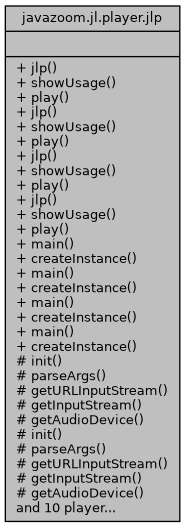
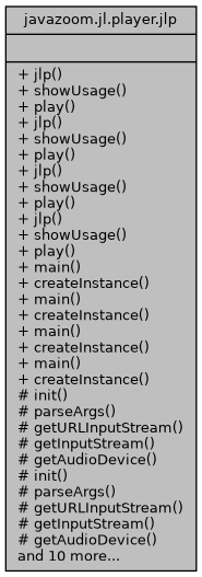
  digraph {
-   n1 [color=black fillcolor=grey75 fontcolor=black fontname=Helvetica fontsize=10 height=0.2 label="{javazoom.jl.player.jlp\n||+ jlp()\l+ showUsage()\l+ play()\l+ jlp()\l+ showUsage()\l+ play()\l+ jlp()\l+ showUsage()\l+ play()\l+ jlp()\l+ showUsage()\l+ play()\l+ main()\l+ createInstance()\l+ main()\l+ createInstance()\l+ main()\l+ createInstance()\l+ main()\l+ createInstance()\l# init()\l# parseArgs()\l# getURLInputStream()\l# getInputStream()\l# getAudioDevice()\l# init()\l# parseArgs()\l# getURLInputStream()\l# getInputStream()\l# getAudioDevice()\land 10 player...\l}" shape=record style=filled width=0.4]
+   n1 [color=black fillcolor=grey75 fontcolor=black fontname=Helvetica fontsize=10 height=0.2 label="{javazoom.jl.player.jlp\n||+ jlp()\l+ showUsage()\l+ play()\l+ jlp()\l+ showUsage()\l+ play()\l+ jlp()\l+ showUsage()\l+ play()\l+ jlp()\l+ showUsage()\l+ play()\l+ main()\l+ createInstance()\l+ main()\l+ createInstance()\l+ main()\l+ createInstance()\l+ main()\l+ createInstance()\l# init()\l# parseArgs()\l# getURLInputStream()\l# getInputStream()\l# getAudioDevice()\l# init()\l# parseArgs()\l# getURLInputStream()\l# getInputStream()\l# getAudioDevice()\land 10 more...\l}" shape=record style=filled width=0.4]
  }
